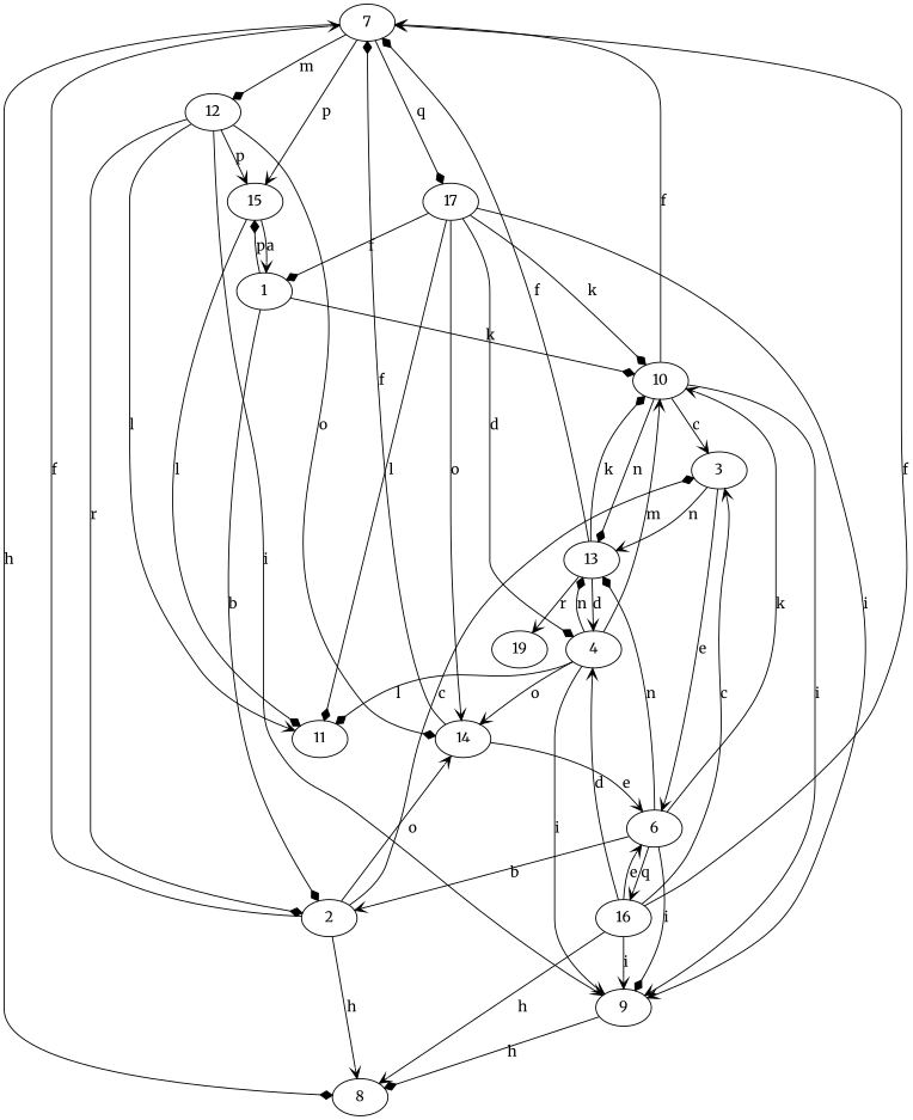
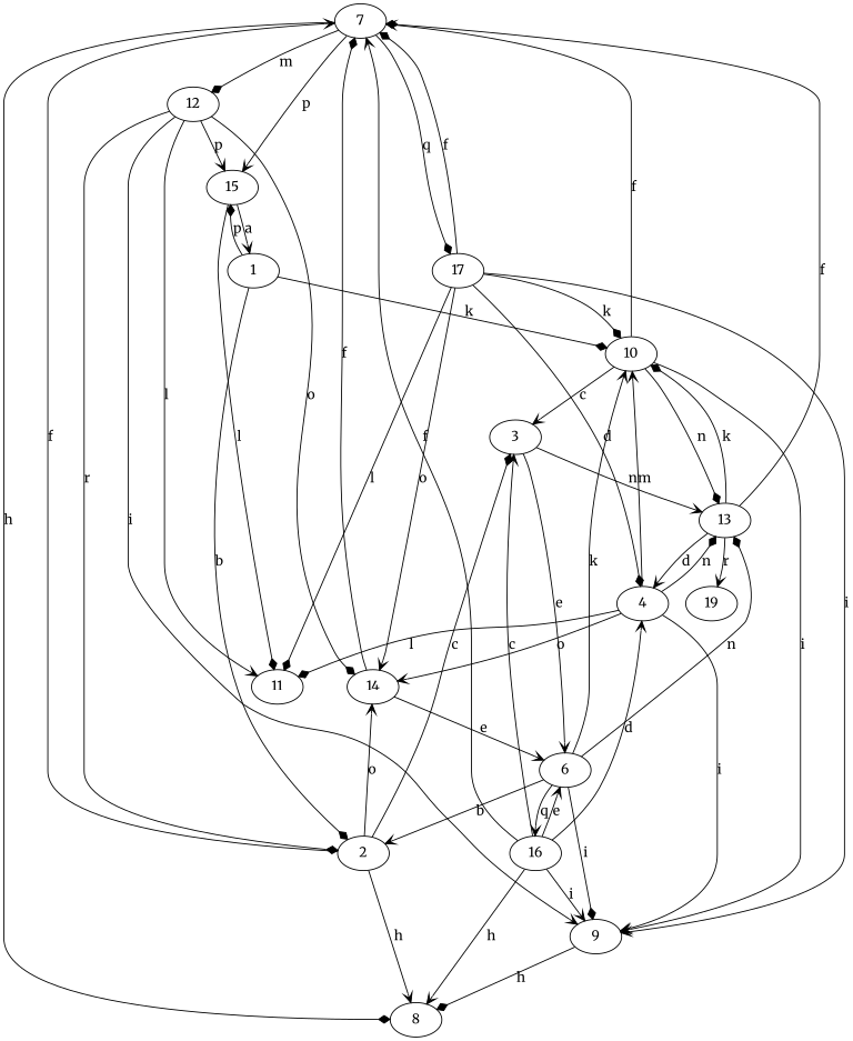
  strict digraph {
    fontname=Merriweather
    node [fontname=Merriweather]
    edge [arrowhead=vee fontname=Merriweather]
    7
    15
    8
    12
    17
    1
    2
    10
    3
    14
    13
    9
    11
    6
    16
    19
    4
    7 -> 15 [label=p]
    7 -> 8 [arrowhead=diamond label=h]
    7 -> 12 [arrowhead=diamond label=m]
    7 -> 17 [arrowhead=diamond label=q]
    15 -> 1 [label=a]
    15 -> 11 [arrowhead=diamond label=l]
    12 -> 15 [label=p]
    12 -> 2 [arrowhead=diamond label=r]
    12 -> 14 [arrowhead=diamond label=o]
    12 -> 9 [label=i]
    12 -> 11 [label=l]
-   17 -> 1 [arrowhead=diamond label=f]
+   17 -> 7 [arrowhead=diamond label=f]
    17 -> 10 [arrowhead=diamond label=k]
    17 -> 14 [label=o]
    17 -> 9 [label=i]
    17 -> 11 [arrowhead=diamond label=l]
    17 -> 4 [arrowhead=diamond label=d]
    1 -> 15 [arrowhead=diamond label=p]
    1 -> 2 [arrowhead=diamond label=b]
    1 -> 10 [arrowhead=diamond label=k]
    2 -> 7 [label=f]
    2 -> 8 [label=h]
    2 -> 3 [arrowhead=diamond label=c]
    2 -> 14 [label=o]
    10 -> 7 [label=f]
    10 -> 3 [label=c]
    10 -> 13 [arrowhead=diamond label=n]
    10 -> 9 [label=i]
    3 -> 13 [label=n]
    3 -> 6 [label=e]
    14 -> 7 [arrowhead=diamond label=f]
    14 -> 6 [label=e]
    13 -> 7 [arrowhead=diamond label=f]
    13 -> 10 [arrowhead=diamond label=k]
    13 -> 19 [label=r]
    13 -> 4 [label=d]
    9 -> 8 [arrowhead=diamond label=h]
    6 -> 2 [label=b]
    6 -> 10 [label=k]
    6 -> 13 [arrowhead=diamond label=n]
    6 -> 9 [arrowhead=diamond label=i]
    6 -> 16 [label=q]
    16 -> 7 [label=f]
    16 -> 8 [label=h]
    16 -> 3 [label=c]
    16 -> 9 [label=i]
    16 -> 6 [label=e]
    16 -> 4 [label=d]
    4 -> 10 [label=m]
    4 -> 14 [label=o]
    4 -> 13 [arrowhead=diamond label=n]
    4 -> 9 [label=i]
    4 -> 11 [arrowhead=diamond label=l]
  }
